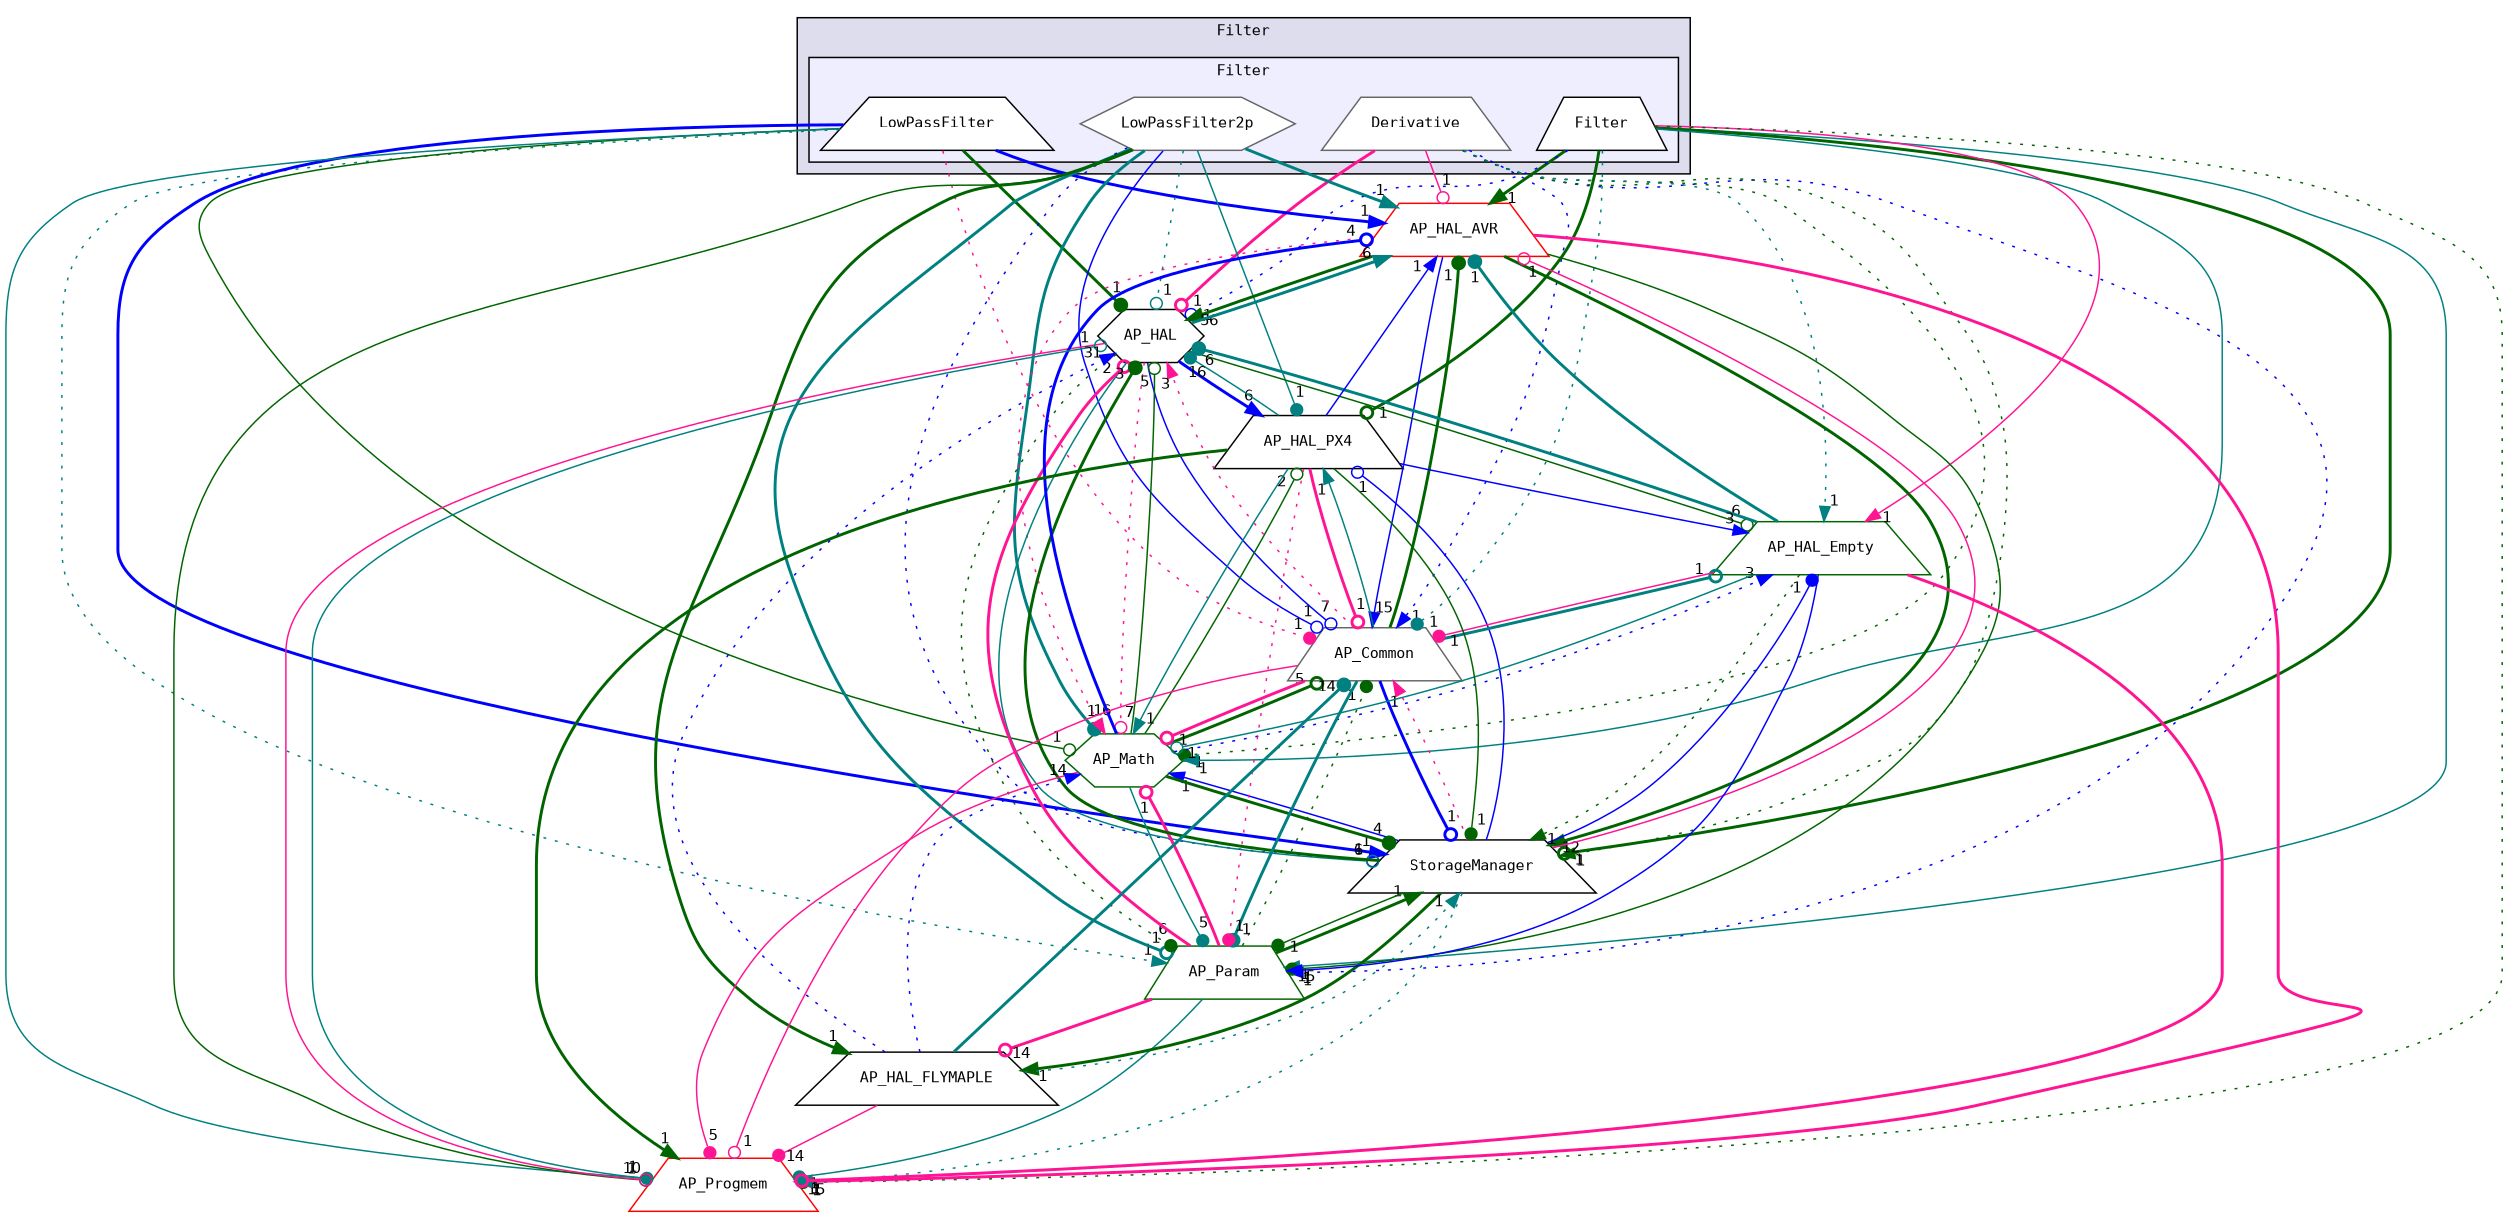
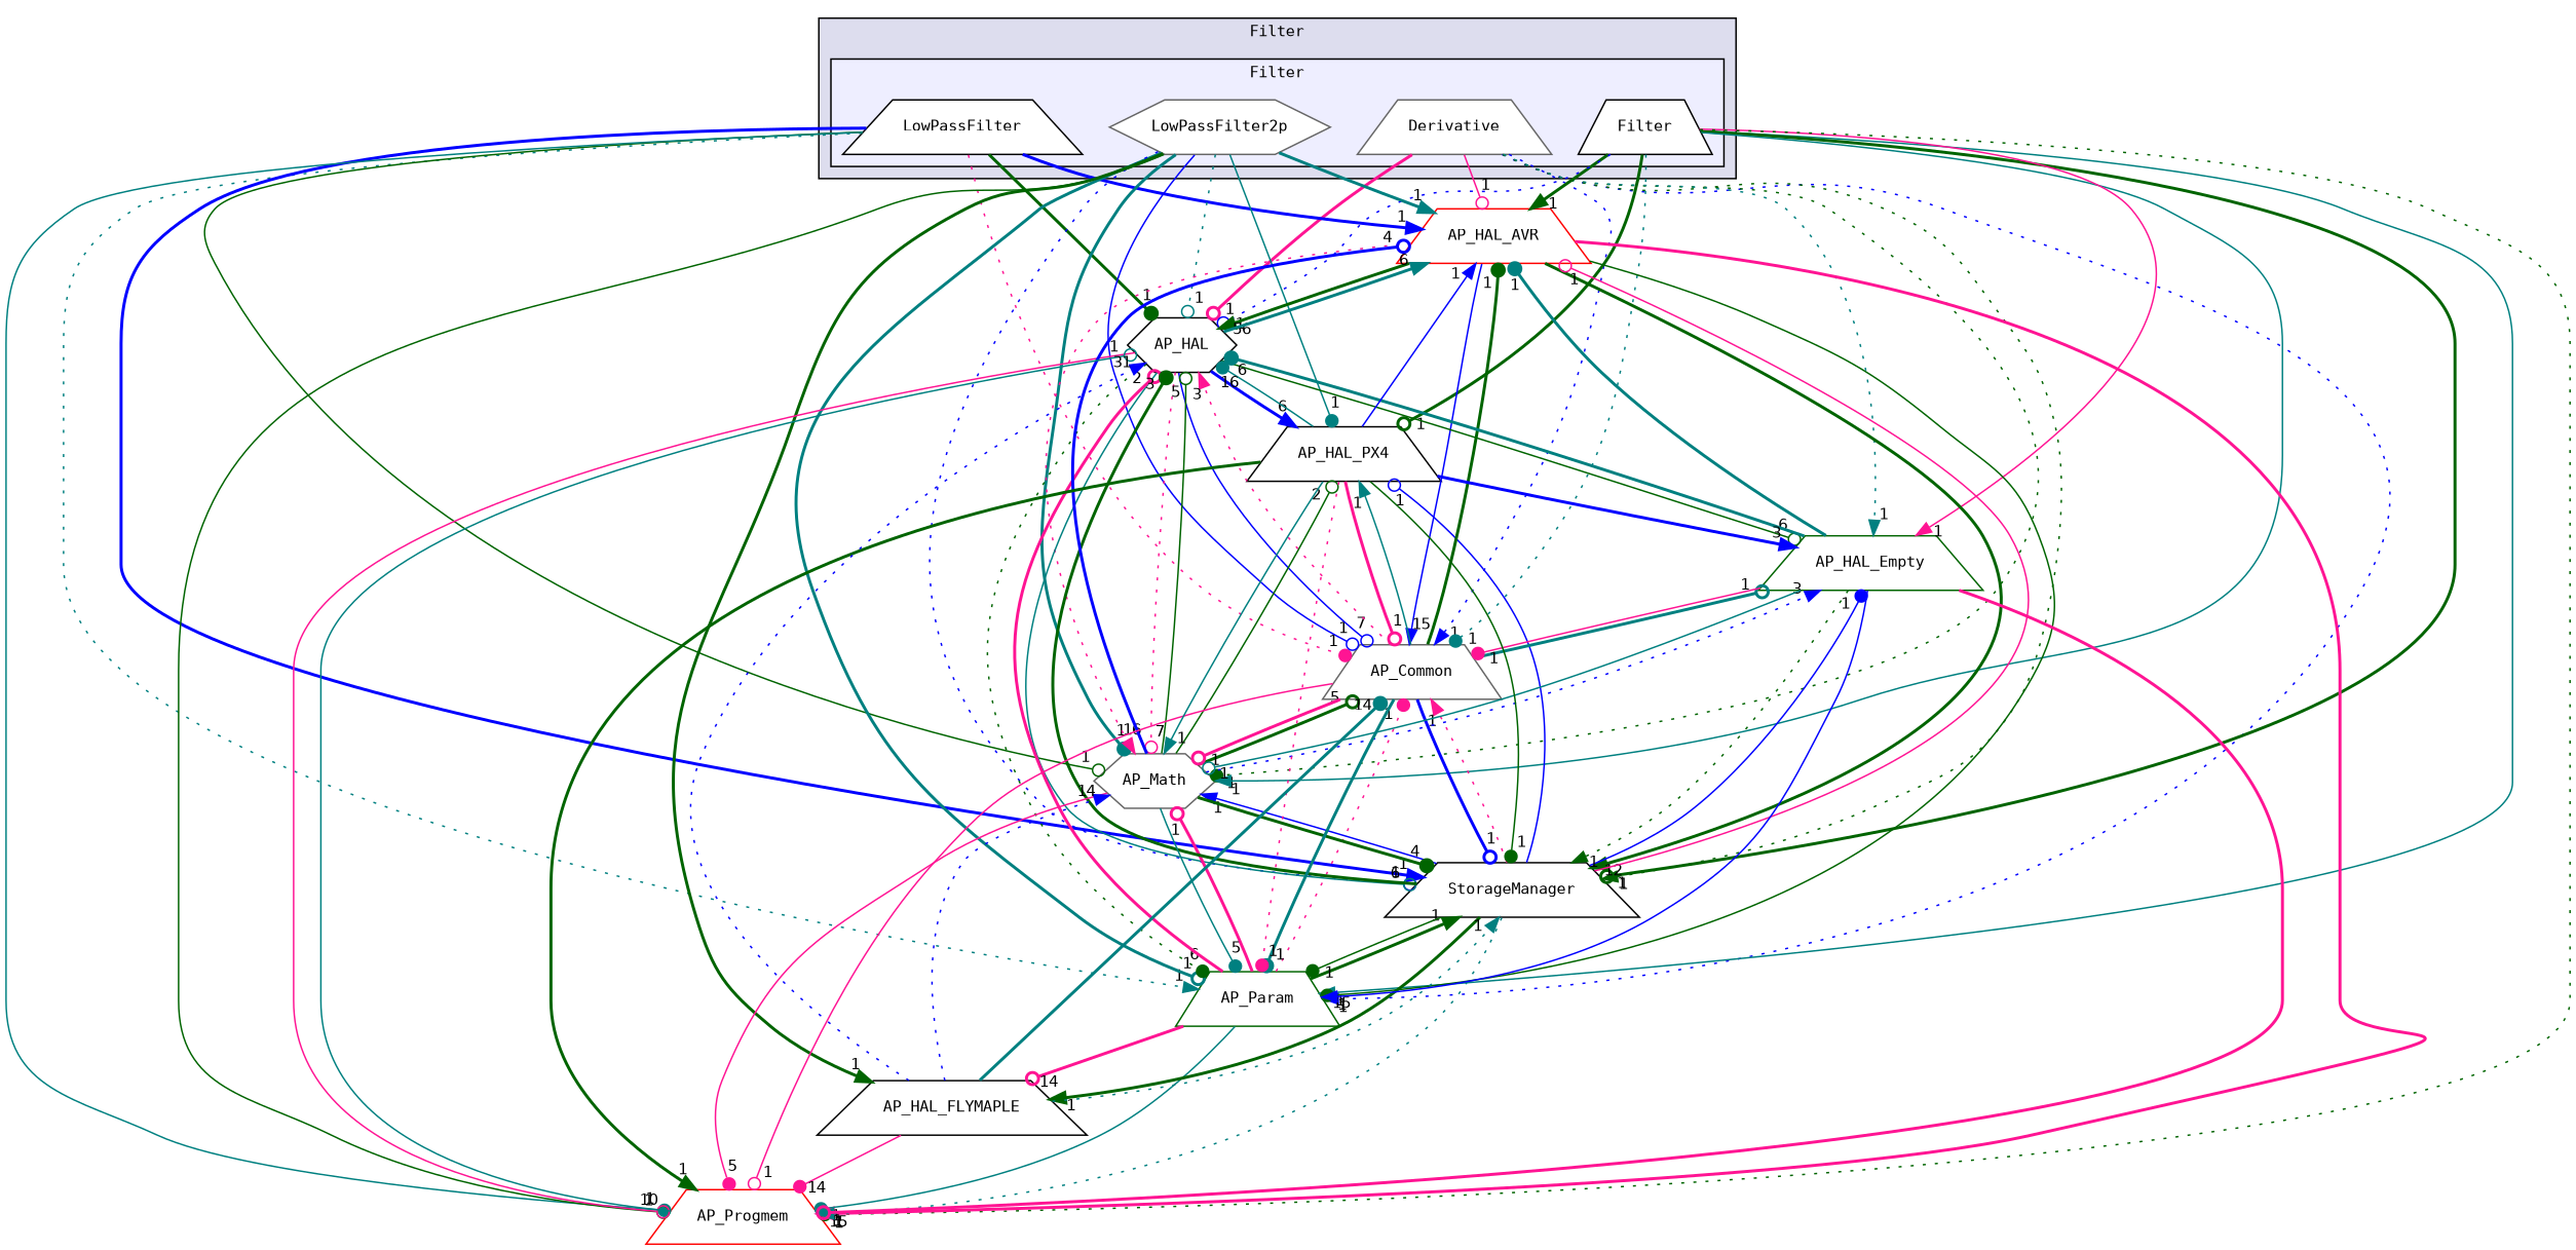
  digraph {
    compound=true
    fontname="DejaVu Sans Mono"
    node [color=black fillcolor=white fontname="DejaVu Sans Mono" fontsize=10 shape=trapezium style=filled]
    edge [arrowhead=normal color=darkgreen fontname="DejaVu Sans Mono" headlabel=1 labeldistance=1.5 labelfontname=Helvetica labelfontsize=10 style=bold]
    n1 [color=gray40 label=Derivative]
    n2 [label=Filter]
    n3 [label=LowPassFilter]
    n4 [color=gray40 label=LowPassFilter2p shape=hexagon]
    n5 [color=red label=AP_HAL_AVR]
    n6 [label=AP_HAL shape=hexagon]
    n7 [color=darkgreen label=AP_Param]
    n8 [label=StorageManager]
-   n9 [color=darkgreen label=AP_Math shape=hexagon]
+   n9 [color=gray40 label=AP_Math shape=hexagon]
    n10 [color=gray40 label=AP_Common]
    n11 [color=darkgreen label=AP_HAL_Empty]
    n12 [color=red label=AP_Progmem fillcolor="" style=""]
    n13 [label=AP_HAL_PX4]
    n14 [label=AP_HAL_FLYMAPLE]
    subgraph cluster_1 {
      bgcolor="#ddddee"
      fontsize=10
      label=Filter
      pencolor=black
      subgraph cluster_2 {
        bgcolor="#eeeeff"
        fontsize=10
        label=Filter
        pencolor=black
        n1
        n2
        n3
        n4
      }
    }
    n1 -> n5 [arrowhead=odot color=deeppink style=solid]
    n1 -> n6 [arrowhead=odot color=deeppink]
    n1 -> n7 [color=blue style=dotted]
    n1 -> n8 [style=dotted]
    n1 -> n9 [arrowhead=dot style=dotted]
    n1 -> n10 [color=blue style=dotted]
    n1 -> n11 [color=teal style=dotted]
    n2 -> n5
    n2 -> n6 [arrowhead=odot color=blue style=dotted]
    n2 -> n7 [color=teal style=solid]
    n2 -> n8 [arrowhead=odot]
    n2 -> n9 [color=teal style=solid]
    n2 -> n10 [arrowhead=dot color=teal style=dotted]
    n2 -> n11 [color=deeppink style=solid]
    n2 -> n12 [arrowhead=dot style=dotted]
    n2 -> n13 [arrowhead=odot]
    n3 -> n5 [color=blue]
    n3 -> n6 [arrowhead=dot]
    n3 -> n7 [color=teal style=dotted]
    n3 -> n8 [color=blue]
    n3 -> n9 [arrowhead=odot style=solid]
    n3 -> n10 [arrowhead=dot color=deeppink style=dotted]
    n3 -> n12 [arrowhead=dot color=teal style=solid]
    n4 -> n5 [color=teal]
    n4 -> n6 [arrowhead=odot color=teal style=dotted]
    n4 -> n7 [arrowhead=odot color=teal]
    n4 -> n8 [arrowhead=odot color=blue style=dotted]
    n4 -> n9 [arrowhead=dot color=teal]
    n4 -> n10 [arrowhead=odot color=blue style=solid]
    n4 -> n12 [arrowhead=odot style=solid]
    n4 -> n13 [arrowhead=dot color=teal style=solid]
    n4 -> n14
    n5 -> n6 [headlabel=56]
    n5 -> n7 [arrowhead=dot headlabel=15 style=solid]
    n5 -> n8 [headlabel=12]
    n5 -> n9 [color=deeppink headlabel=16 style=dotted]
    n5 -> n10 [color=blue headlabel=15 style=solid]
    n5 -> n12 [color=deeppink headlabel=15]
    n6 -> n5 [color=teal headlabel=6]
    n6 -> n7 [arrowhead=dot headlabel=6 style=dotted]
    n6 -> n8 [arrowhead=odot color=teal headlabel=6 style=solid]
    n6 -> n9 [arrowhead=odot color=deeppink headlabel=7 style=dotted]
    n6 -> n10 [arrowhead=odot color=blue headlabel=7 style=solid]
    n6 -> n11 [arrowhead=odot headlabel=6 style=solid]
    n6 -> n12 [arrowhead=odot color=deeppink headlabel=10 style=solid]
    n6 -> n13 [color=blue headlabel=6]
    n7 -> n6 [arrowhead=odot color=deeppink headlabel=2]
    n7 -> n8
    n7 -> n9 [arrowhead=odot color=deeppink]
-   n7 -> n10 [arrowhead=dot style=dotted]
+   n7 -> n10 [arrowhead=dot color=deeppink style=dotted]
    n7 -> n12 [arrowhead=dot color=teal style=solid]
    n7 -> n14 [arrowhead=odot color=deeppink headlabel=14]
    n8 -> n5 [arrowhead=odot color=deeppink style=solid]
    n8 -> n6 [arrowhead=dot headlabel=3]
    n8 -> n7 [arrowhead=dot style=solid]
    n8 -> n9 [color=blue style=solid]
    n8 -> n10 [color=deeppink style=dotted]
    n8 -> n11 [arrowhead=dot color=blue style=solid]
    n8 -> n12 [color=teal style=dotted]
    n8 -> n13 [arrowhead=odot color=blue style=solid]
    n8 -> n14
    n9 -> n5 [arrowhead=odot color=blue headlabel=4]
    n9 -> n6 [arrowhead=odot headlabel=5 style=solid]
    n9 -> n7 [arrowhead=dot color=teal headlabel=5 style=solid]
    n9 -> n8 [arrowhead=dot headlabel=4]
    n9 -> n10 [arrowhead=odot headlabel=5]
    n9 -> n11 [color=blue headlabel=3 style=dotted]
    n9 -> n12 [arrowhead=dot color=deeppink headlabel=5 style=solid]
    n9 -> n13 [arrowhead=odot headlabel=2 style=solid]
    n10 -> n5 [arrowhead=dot]
    n10 -> n6 [color=deeppink headlabel=3 style=dotted]
    n10 -> n7 [arrowhead=dot color=teal]
    n10 -> n8 [arrowhead=odot color=blue]
    n10 -> n9 [arrowhead=odot color=deeppink]
    n10 -> n11 [arrowhead=odot color=teal]
    n10 -> n12 [arrowhead=odot color=deeppink style=solid]
    n10 -> n13 [color=teal style=solid]
    n11 -> n5 [arrowhead=dot color=teal]
    n11 -> n6 [arrowhead=dot color=teal headlabel=6]
    n11 -> n7 [color=blue style=solid]
    n11 -> n8 [style=dotted]
    n11 -> n9 [arrowhead=odot color=teal style=solid]
    n11 -> n10 [arrowhead=dot color=deeppink style=solid]
    n11 -> n12 [arrowhead=odot color=deeppink]
    n12 -> n6 [arrowhead=odot color=teal style=solid]
    n13 -> n5 [color=blue style=solid]
    n13 -> n6 [arrowhead=dot color=teal headlabel=16 style=solid]
    n13 -> n7 [arrowhead=dot color=deeppink style=dotted]
    n13 -> n8 [arrowhead=dot style=solid]
    n13 -> n9 [color=teal style=solid]
    n13 -> n10 [arrowhead=odot color=deeppink]
-   n13 -> n11 [color=blue headlabel=3 style=solid]
+   n13 -> n11 [color=blue headlabel=3]
    n13 -> n12
    n14 -> n6 [color=blue headlabel=31 style=dotted]
    n14 -> n8 [color=teal style=dotted]
    n14 -> n9 [color=blue headlabel=14 style=dotted]
    n14 -> n10 [arrowhead=dot color=teal headlabel=14]
    n14 -> n12 [arrowhead=dot color=deeppink headlabel=14 style=solid]
  }
